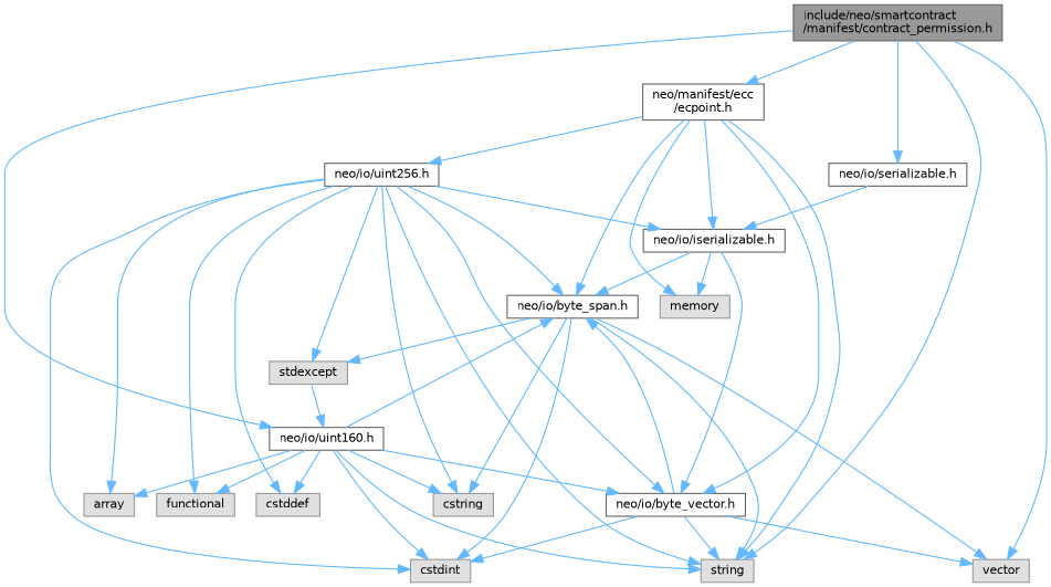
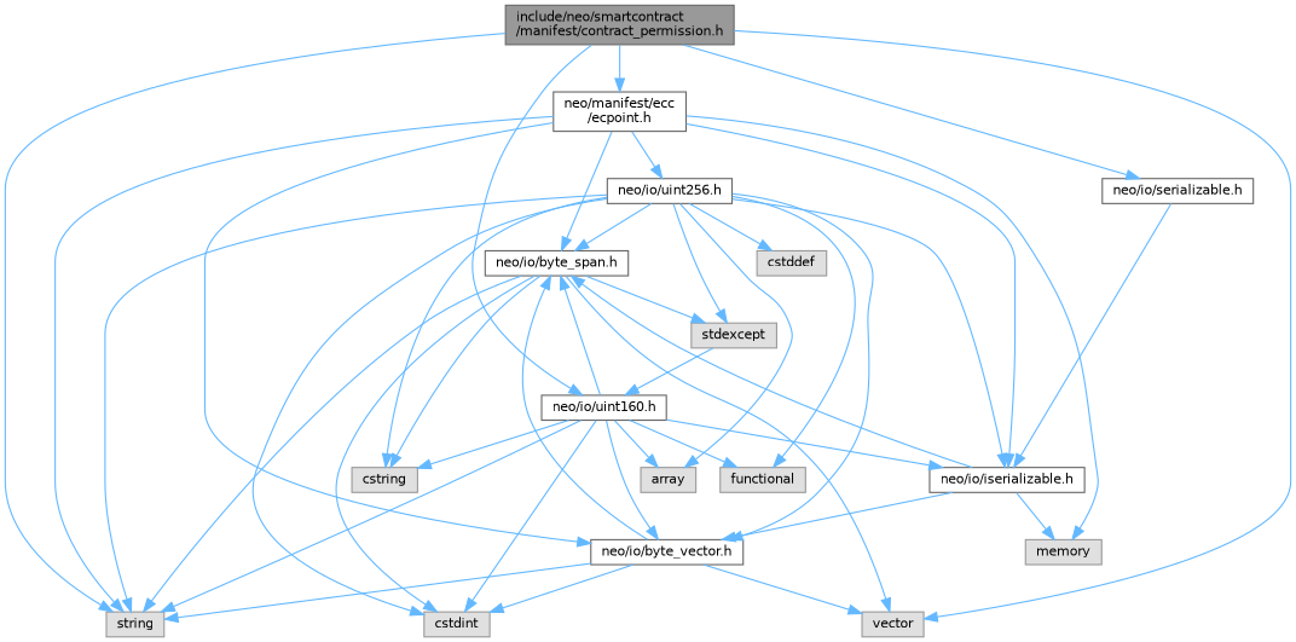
  digraph {
    node [color=grey60 fillcolor="#E0E0E0" fontname=Helvetica fontsize=10 shape=box style=filled]
    edge [color=steelblue1 fontname=Helvetica fontsize=10 labelfontname=Helvetica labelfontsize=10 style=solid]
    n1 [color=gray40 fillcolor=grey60 fontcolor=black height=0.2 label="include/neo/smartcontract\l/manifest/contract_permission.h" width=0.4]
    n2 [color=grey40 fillcolor=white height=0.2 label="neo/manifest/ecc\l/ecpoint.h" width=0.4]
    n3 [height=0.2 label=string width=0.4]
    n4 [height=0.2 label=vector width=0.4]
    n5 [color=grey40 fillcolor=white height=0.2 label="neo/io/serializable.h" width=0.4]
    n6 [color=grey40 fillcolor=white height=0.2 label="neo/io/uint160.h" width=0.4]
    n7 [color=grey40 fillcolor=white height=0.2 label="neo/io/byte_span.h" width=0.4]
    n8 [color=grey40 fillcolor=white height=0.2 label="neo/io/byte_vector.h" width=0.4]
    n9 [color=grey40 fillcolor=white height=0.2 label="neo/io/iserializable.h" width=0.4]
    n10 [height=0.2 label=memory width=0.4]
    n11 [color=grey40 fillcolor=white height=0.2 label="neo/io/uint256.h" width=0.4]
    n12 [height=0.2 label=cstdint width=0.4]
    n13 [height=0.2 label=cstring width=0.4]
    n14 [height=0.2 label=array width=0.4]
    n15 [height=0.2 label=functional width=0.4]
    n16 [height=0.2 label=stdexcept width=0.4]
    n17 [height=0.2 label=cstddef width=0.4]
    n1 -> n2
    n1 -> n3
    n1 -> n4
    n1 -> n5
    n1 -> n6
    n2 -> n3
    n2 -> n7
    n2 -> n8
    n2 -> n9
    n2 -> n10
    n2 -> n11
    n5 -> n9
    n6 -> n3
    n6 -> n7
    n6 -> n8
-   n6 -> n17
+   n6 -> n9
    n6 -> n12
    n6 -> n13
    n6 -> n14
    n6 -> n15
    n7 -> n3
    n7 -> n4
    n7 -> n12
    n7 -> n13
    n7 -> n16
    n8 -> n3
    n8 -> n4
    n8 -> n7
    n8 -> n12
    n9 -> n7
    n9 -> n8
    n9 -> n10
    n11 -> n3
    n11 -> n7
    n11 -> n8
    n11 -> n9
    n11 -> n12
    n11 -> n13
    n11 -> n14
    n11 -> n15
    n11 -> n16
    n11 -> n17
    n16 -> n6
  }
